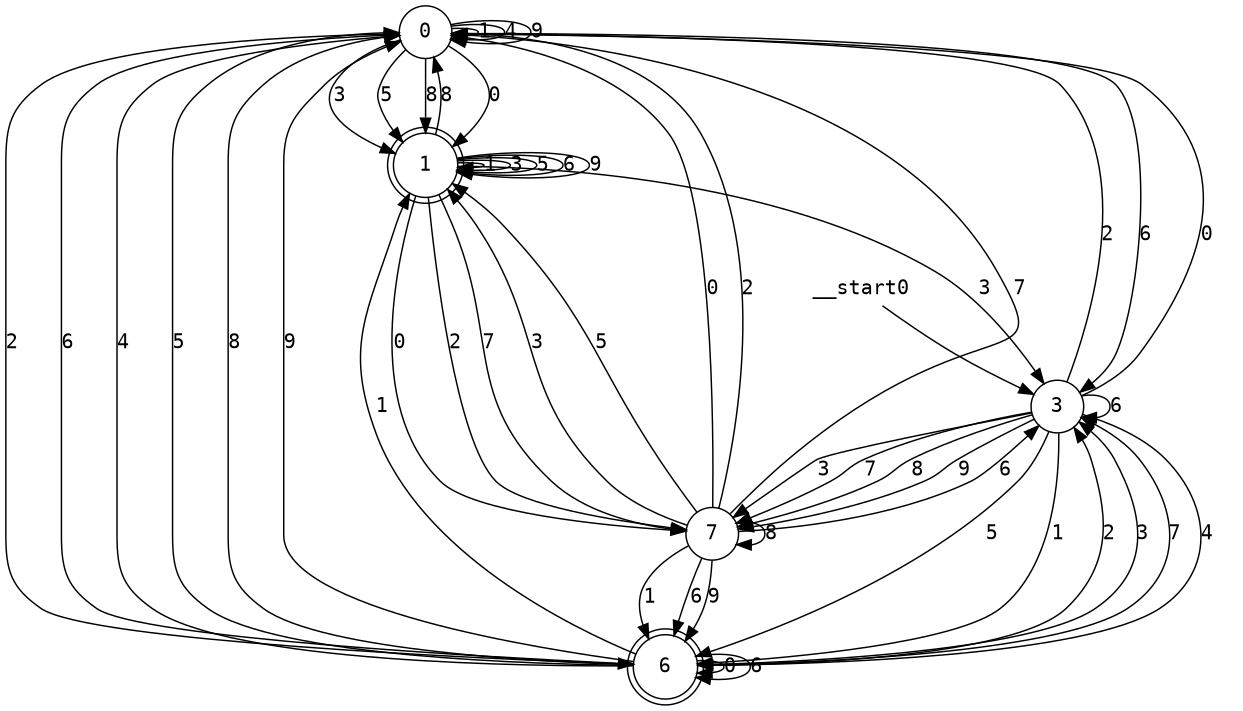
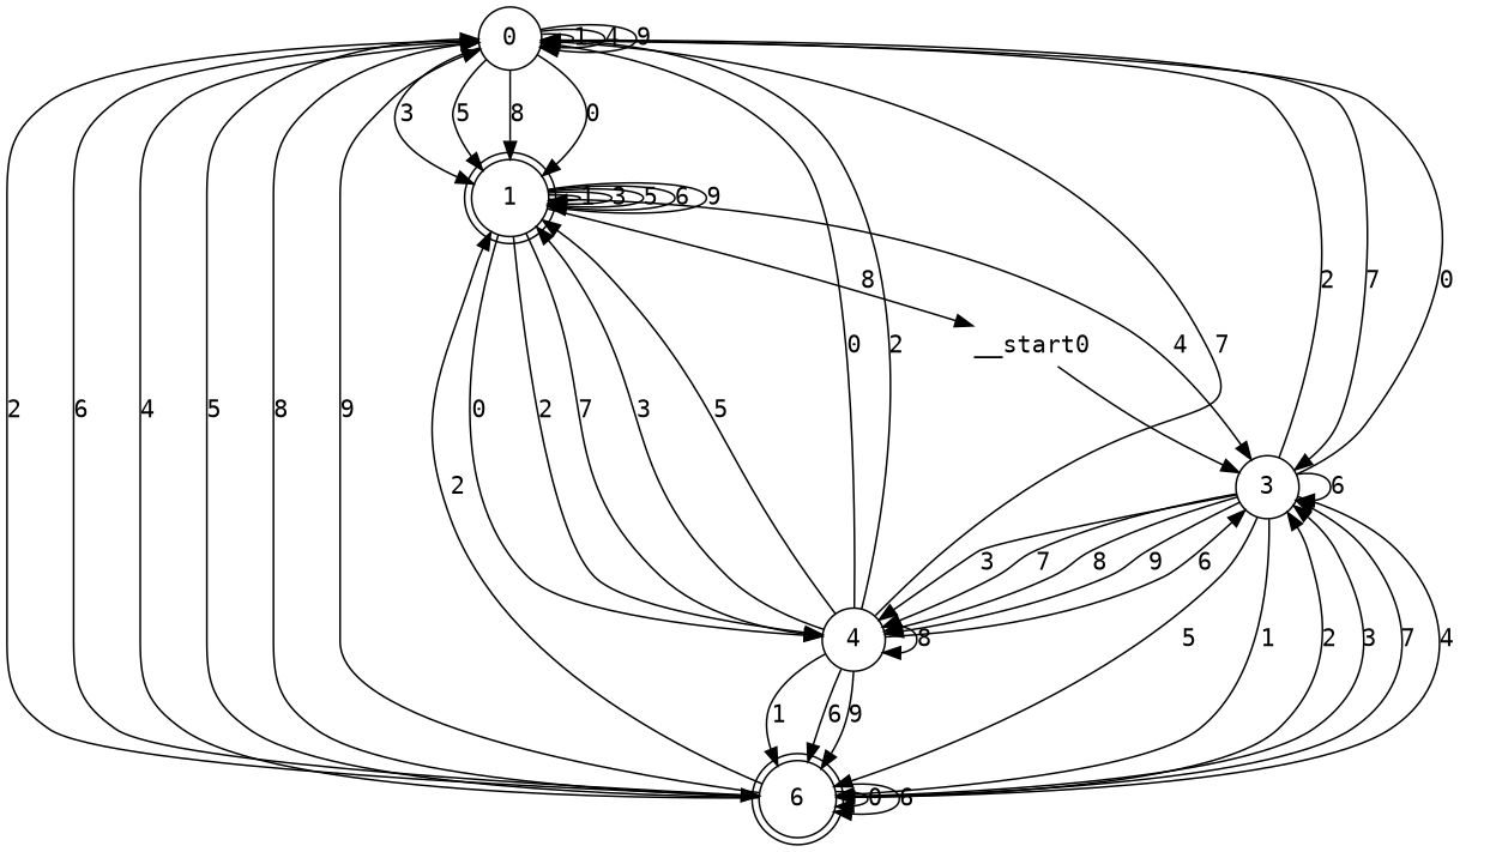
  digraph {
    fontname="DejaVu Sans Mono"
    node [fontname="DejaVu Sans Mono" shape=circle]
    edge [fontname="DejaVu Sans Mono"]
    n1 [label=0]
    n2 [label=1 shape=doublecircle]
    n3 [label=6 shape=doublecircle]
    n4 [label=3]
-   n5 [label=7]
+   n5 [label=4]
    __start0 [height=0 shape=none width=0]
    n1 -> n1 [label=1]
    n1 -> n1 [label=4]
    n1 -> n1 [label=9]
    n1 -> n2 [label=0]
    n1 -> n2 [label=3]
    n1 -> n2 [label=5]
    n1 -> n2 [label=8]
    n1 -> n3 [label=2]
    n1 -> n3 [label=6]
-   n1 -> n4 [label=6]
-   n2 -> n1 [label=8]
+   n1 -> n4 [label=7]
+   n2 -> __start0 [label=8]
    n2 -> n2 [label=1]
    n2 -> n2 [label=3]
    n2 -> n2 [label=5]
    n2 -> n2 [label=6]
    n2 -> n2 [label=9]
-   n2 -> n4 [label=3]
+   n2 -> n4 [label=4]
    n2 -> n5 [label=0]
    n2 -> n5 [label=2]
    n2 -> n5 [label=7]
    n3 -> n1 [label=4]
    n3 -> n1 [label=5]
    n3 -> n1 [label=8]
    n3 -> n1 [label=9]
-   n3 -> n2 [label=1]
+   n3 -> n2 [label=2]
    n3 -> n3 [label=0]
    n3 -> n3 [label=6]
    n3 -> n4 [label=2]
    n3 -> n4 [label=3]
    n3 -> n4 [label=7]
    n4 -> n1 [label=0]
    n4 -> n1 [label=2]
    n4 -> n3 [label=1]
    n4 -> n3 [label=4]
    n4 -> n3 [label=5]
    n4 -> n4 [label=6]
    n4 -> n5 [label=3]
    n4 -> n5 [label=7]
    n4 -> n5 [label=8]
    n4 -> n5 [label=9]
    n5 -> n1 [label=0]
    n5 -> n1 [label=2]
    n5 -> n1 [label=7]
    n5 -> n2 [label=3]
    n5 -> n2 [label=5]
    n5 -> n3 [label=1]
    n5 -> n3 [label=6]
    n5 -> n3 [label=9]
    n5 -> n4 [label=6]
    n5 -> n5 [label=8]
    __start0 -> n4
  }
